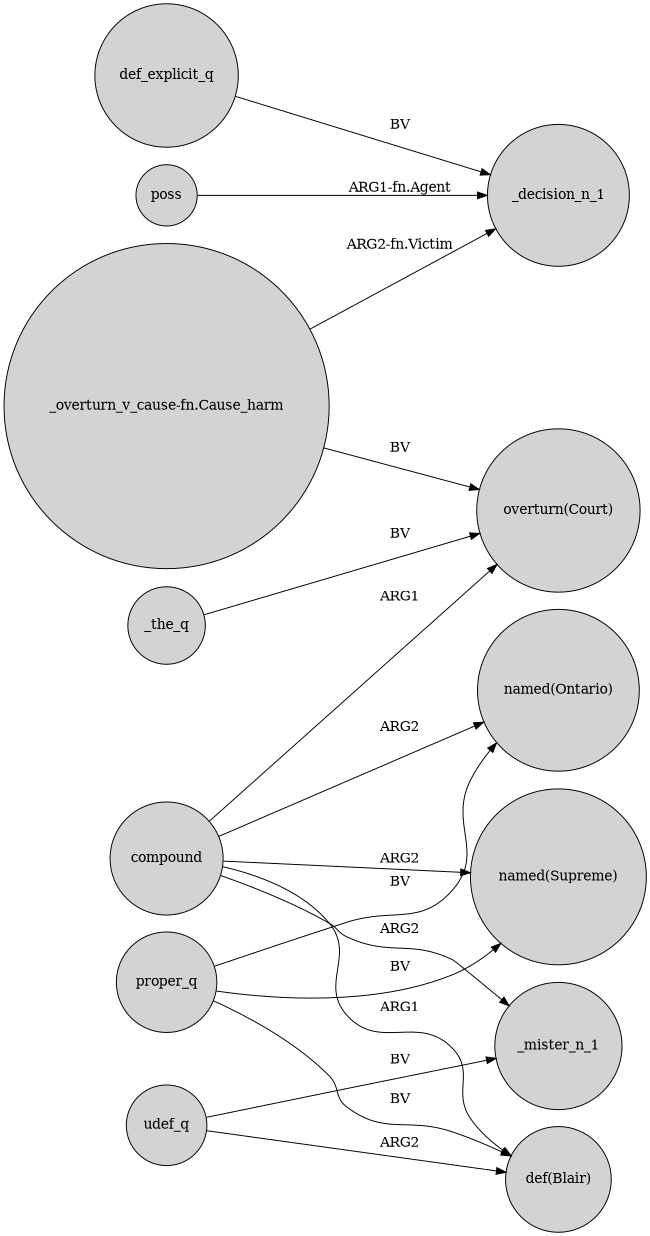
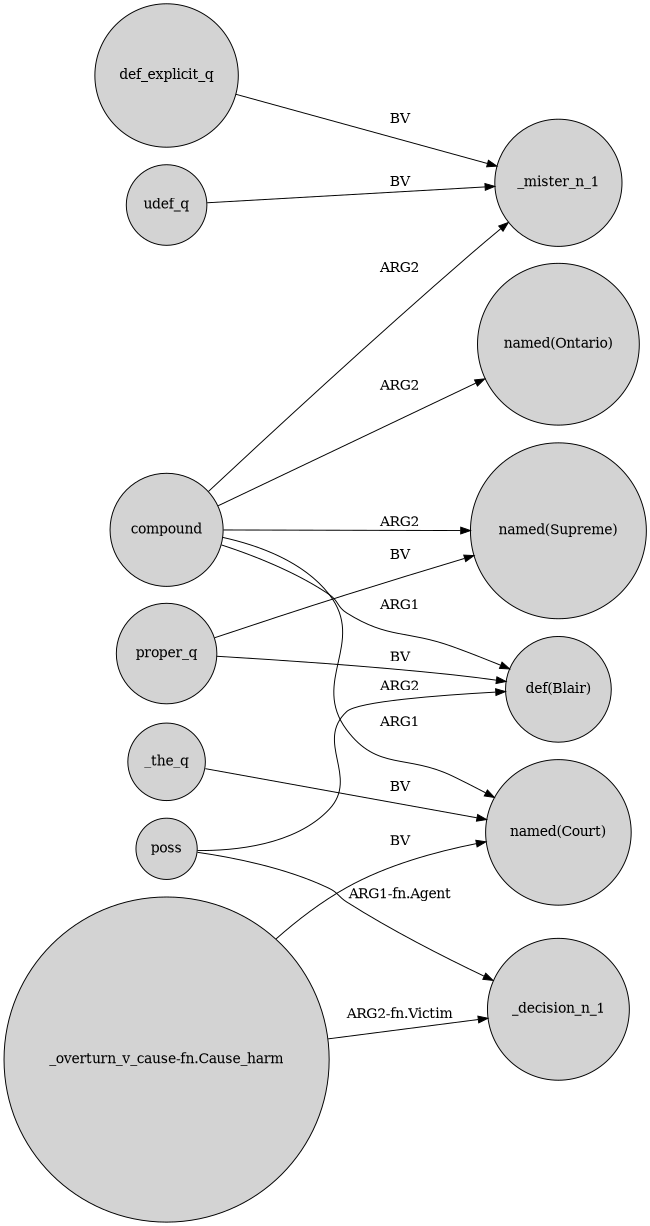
  digraph {
    rankdir=LR
    node [shape=circle style=filled]
    def_explicit_q
    _decision_n_1
    poss
    n4 [label="def(Blair)"]
    compound
    _mister_n_1
-   "named(Court)" [label="overturn(Court)"]
+   "named(Court)"
    "named(Ontario)"
    "named(Supreme)"
    proper_q
    udef_q
    "_overturn_v_cause-fn.Cause_harm"
    _the_q
-   def_explicit_q -> _decision_n_1 [label=BV]
+   def_explicit_q -> _mister_n_1 [label=BV]
    poss -> _decision_n_1 [label="ARG1-fn.Agent"]
-   udef_q -> n4 [label=ARG2]
+   poss -> n4 [label=ARG2]
    compound -> n4 [label=ARG1]
    compound -> _mister_n_1 [label=ARG2]
    compound -> "named(Court)" [label=ARG1]
    compound -> "named(Ontario)" [label=ARG2]
    compound -> "named(Supreme)" [label=ARG2]
    proper_q -> n4 [label=BV]
-   proper_q -> "named(Ontario)" [label=BV]
    proper_q -> "named(Supreme)" [label=BV]
    udef_q -> _mister_n_1 [label=BV]
    "_overturn_v_cause-fn.Cause_harm" -> _decision_n_1 [label="ARG2-fn.Victim"]
    "_overturn_v_cause-fn.Cause_harm" -> "named(Court)" [label=BV]
    _the_q -> "named(Court)" [label=BV]
  }
